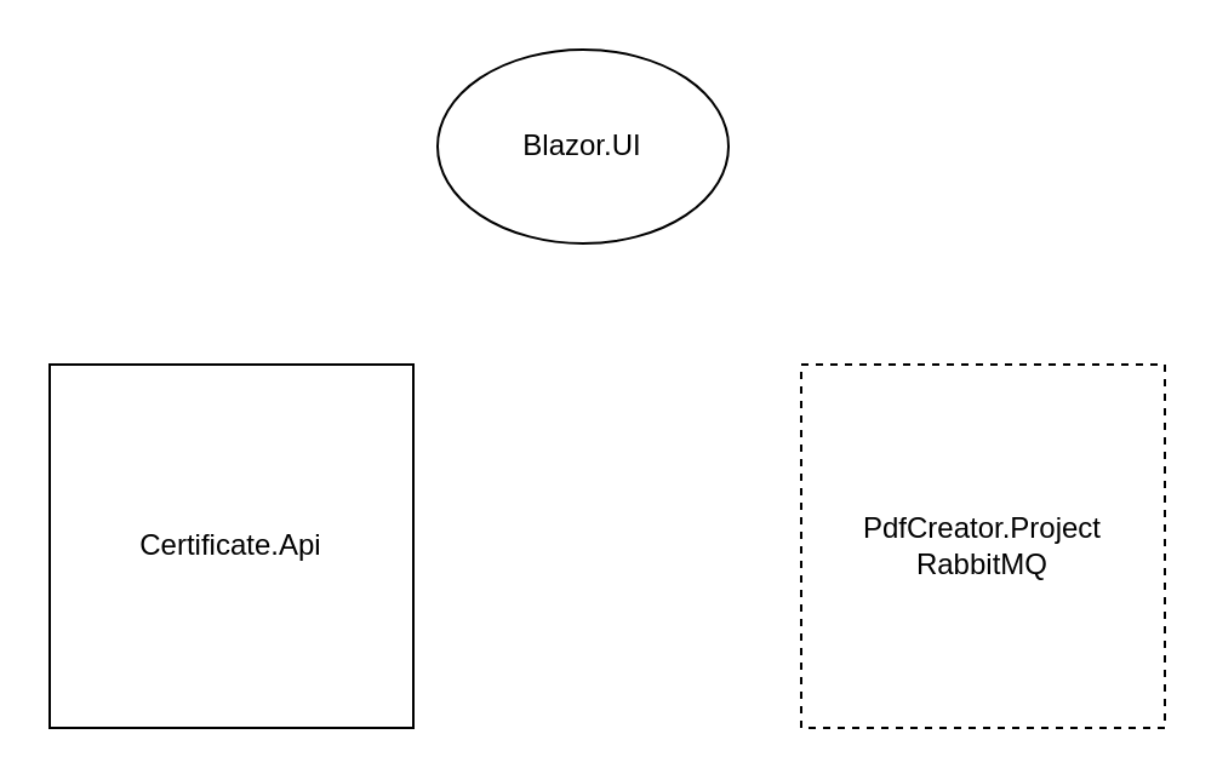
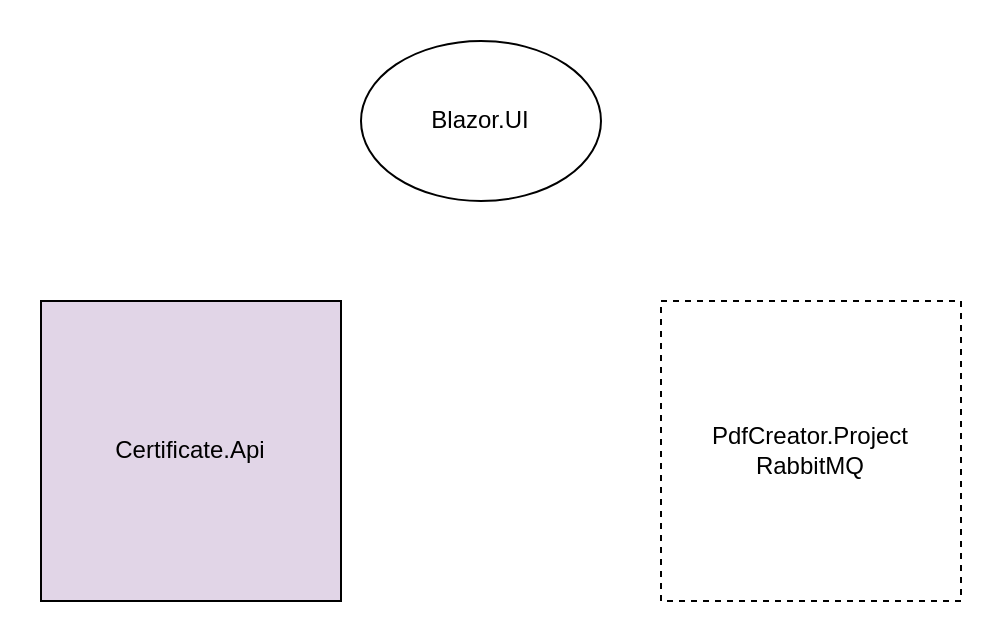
  <mxCell id="0" />
  <mxCell id="1" parent="0" />
- <mxCell id="2" value="Certificate.Api" style="whiteSpace=wrap;html=1;aspect=fixed;" vertex="1" parent="1"><mxGeometry x="20" y="150" width="150" height="150" as="geometry" /></mxCell>
+ <mxCell id="2" value="Certificate.Api" style="whiteSpace=wrap;html=1;aspect=fixed;fillColor=#e1d5e7;" vertex="1" parent="1"><mxGeometry x="20" y="150" width="150" height="150" as="geometry" /></mxCell>
  <mxCell id="3" value="Blazor.UI" style="ellipse;whiteSpace=wrap;html=1;" vertex="1" parent="1"><mxGeometry x="180" y="20" width="120" height="80" as="geometry" /></mxCell>
  <mxCell id="4" value="PdfCreator.Project&lt;br&gt;RabbitMQ" style="whiteSpace=wrap;html=1;aspect=fixed;dashed=1;" vertex="1" parent="1"><mxGeometry x="330" y="150" width="150" height="150" as="geometry" /></mxCell>
